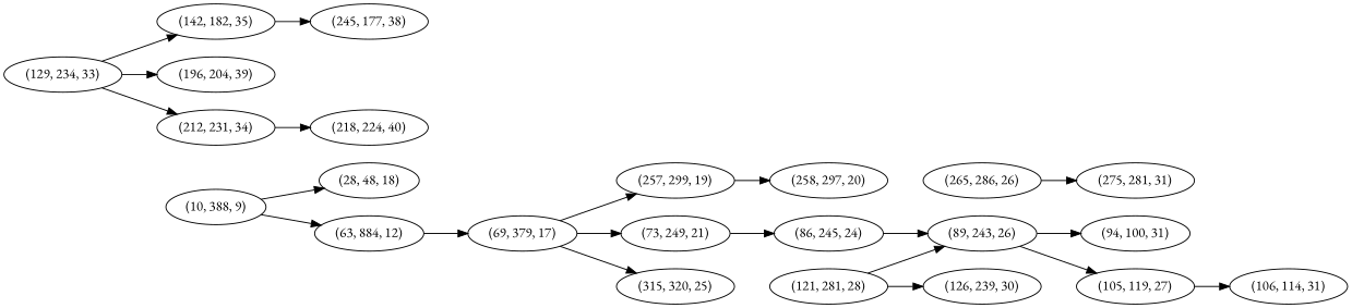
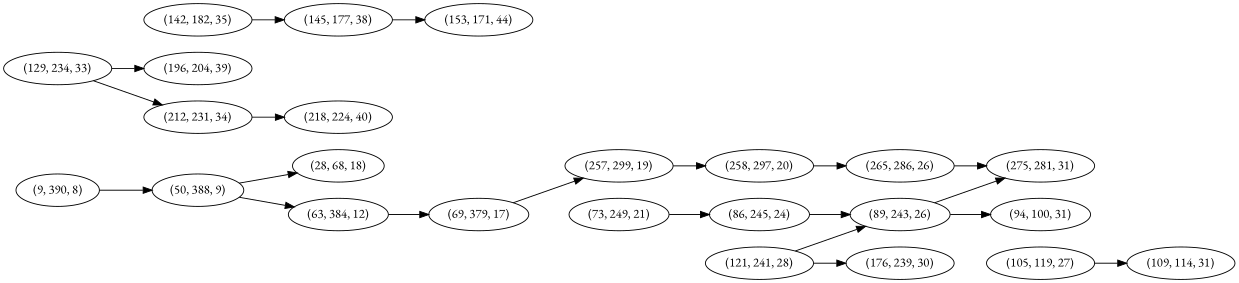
  digraph {
    fontname="EB Garamond"
    rankdir=LR
    node [fontname="EB Garamond"]
    edge [fontname="EB Garamond"]
-   "(10, 388, 9)"
-   "(28, 48, 18)"
-   "(63, 384, 12)" [label="(63, 884, 12)"]
+   "(9, 390, 8)"
+   "(10, 388, 9)" [label="(50, 388, 9)"]
+   "(28, 48, 18)" [label="(28, 68, 18)"]
+   "(63, 384, 12)"
    "(69, 379, 17)"
    "(73, 249, 21)"
    "(257, 299, 19)"
-   "(315, 320, 25)"
    "(86, 245, 24)"
    "(258, 297, 20)"
    "(89, 243, 26)"
    "(94, 100, 31)"
    "(105, 119, 27)"
-   "(109, 114, 31)" [label="(106, 114, 31)"]
-   "(121, 241, 28)" [label="(121, 281, 28)"]
-   "(126, 239, 30)"
+   "(109, 114, 31)"
+   "(121, 241, 28)"
+   "(126, 239, 30)" [label="(176, 239, 30)"]
    "(129, 234, 33)"
    "(142, 182, 35)"
    "(196, 204, 39)"
    "(212, 231, 34)"
-   "(145, 177, 38)" [label="(245, 177, 38)"]
+   "(145, 177, 38)"
    "(218, 224, 40)"
+   "(153, 171, 44)"
    "(265, 286, 26)"
    "(275, 281, 31)"
+   "(9, 390, 8)" -> "(10, 388, 9)"
    "(10, 388, 9)" -> "(28, 48, 18)"
    "(10, 388, 9)" -> "(63, 384, 12)"
    "(63, 384, 12)" -> "(69, 379, 17)"
-   "(69, 379, 17)" -> "(73, 249, 21)"
    "(69, 379, 17)" -> "(257, 299, 19)"
-   "(69, 379, 17)" -> "(315, 320, 25)"
    "(73, 249, 21)" -> "(86, 245, 24)"
    "(257, 299, 19)" -> "(258, 297, 20)"
    "(86, 245, 24)" -> "(89, 243, 26)"
+   "(258, 297, 20)" -> "(265, 286, 26)"
    "(89, 243, 26)" -> "(94, 100, 31)"
-   "(89, 243, 26)" -> "(105, 119, 27)"
+   "(89, 243, 26)" -> "(275, 281, 31)"
    "(105, 119, 27)" -> "(109, 114, 31)"
    "(121, 241, 28)" -> "(89, 243, 26)"
    "(121, 241, 28)" -> "(126, 239, 30)"
-   "(129, 234, 33)" -> "(142, 182, 35)"
    "(129, 234, 33)" -> "(196, 204, 39)"
    "(129, 234, 33)" -> "(212, 231, 34)"
    "(142, 182, 35)" -> "(145, 177, 38)"
    "(212, 231, 34)" -> "(218, 224, 40)"
+   "(145, 177, 38)" -> "(153, 171, 44)"
    "(265, 286, 26)" -> "(275, 281, 31)"
  }
